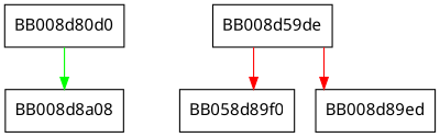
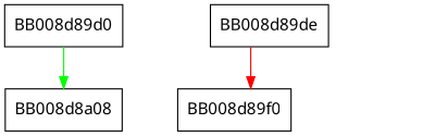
  digraph {
    fontname="Noto Sans"
    splines=ortho
    node [fontname="Noto Sans" shape=box]
    edge [color=red fontname="Noto Sans"]
-   BB008d89d0 [label=BB008d80d0]
+   BB008d89d0
    BB008d8a08
-   BB008d89de [label=BB008d59de]
-   BB008d89f0 [label=BB058d89f0]
-   BB008d89ed
+   BB008d89de
+   BB008d89f0
    BB008d89d0 -> BB008d8a08 [color=green]
    BB008d89de -> BB008d89f0
-   BB008d89de -> BB008d89ed
  }
